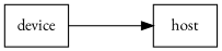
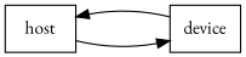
  digraph {
    nodesep=1.0
    fontname="EB Garamond"
    node [shape=box fontname="EB Garamond"]
    edge [fontname="EB Garamond"]
    host
    device
    subgraph sub_1 {
      rank=same
      host
      device
    }
+   host -> device
    device -> host
  }
